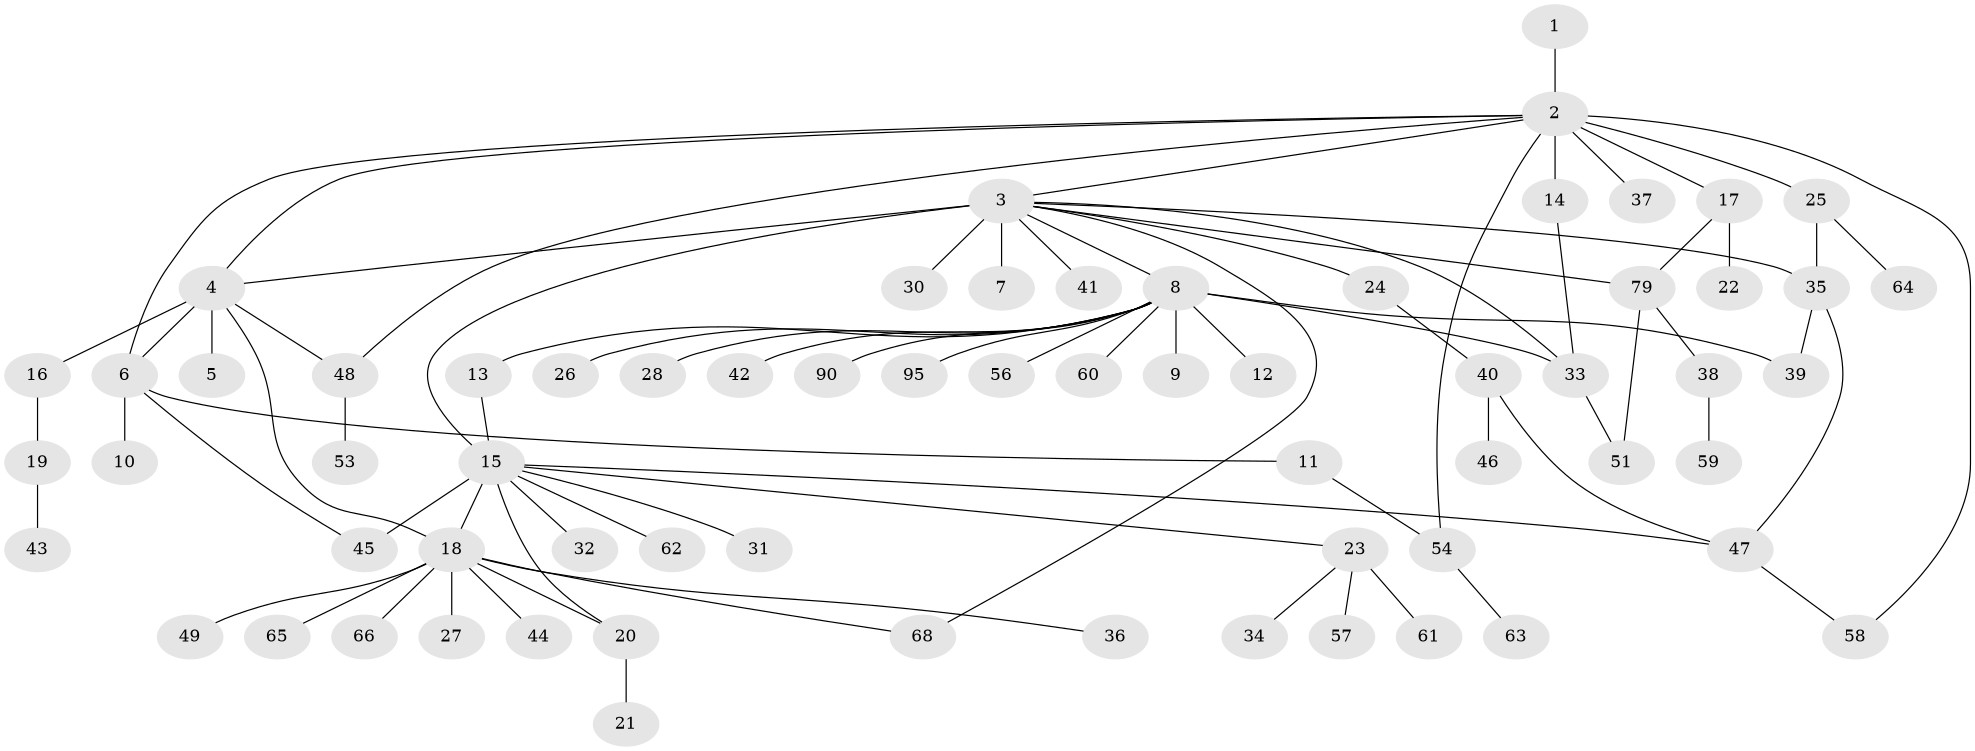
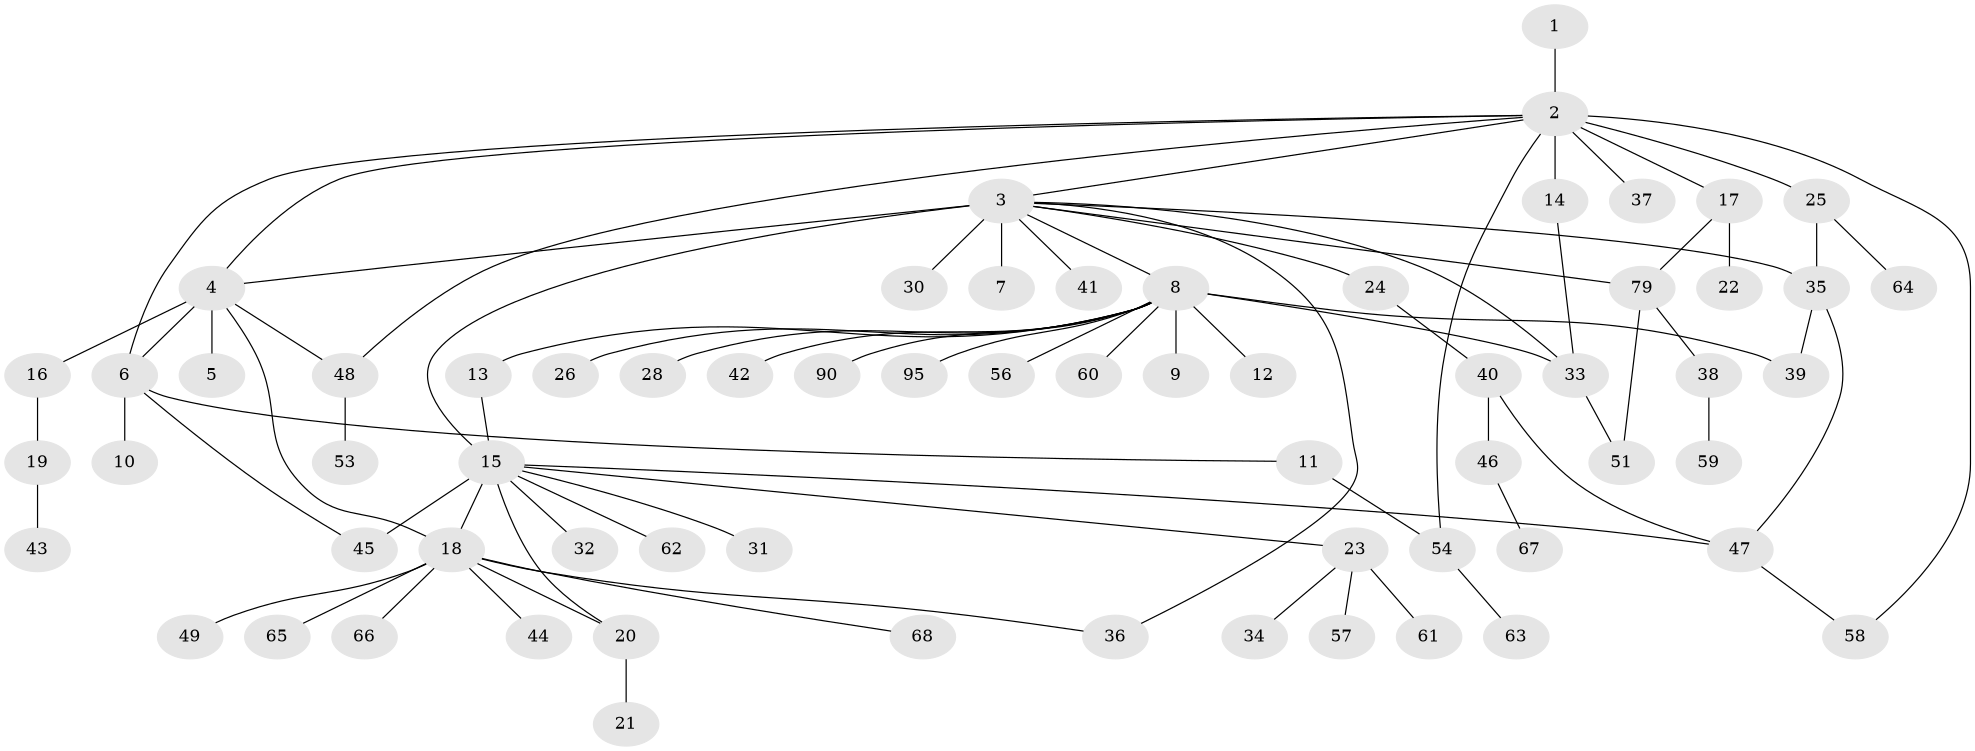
  graph {
    node [color=gray90 style=filled]
    edge [weight=1.0]
    1
    2
    3
    4
    6
    14
    17
    25
    37
    48
    54
    58
    7
    8
    15
    24
    n17 [label=79]
    30
    33
    35
    36
    41
    5
    16
    18
    10
    11
    45
    22
    64
    53
    63
    9
    12
    13
    26
    28
    39
    42
    n40 [label=90]
    n41 [label=95]
    56
    60
    31
    20
    23
    32
    47
    62
    40
    38
    51
    19
-   27
    44
    49
    65
    66
    68
    21
    34
    57
    61
    43
    46
    59
+   67
    1 -- 2
    2 -- 3
    2 -- 4
    2 -- 6
    2 -- 14 [weight=7.0]
    2 -- 17
    2 -- 25
    2 -- 37
    2 -- 48
    2 -- 54
    2 -- 58
    3 -- 4
    3 -- 7 [weight=7.0]
    3 -- 8
    3 -- 15
    3 -- 24
    3 -- n17
    3 -- 30
    3 -- 33
    3 -- 35
-   3 -- 68
+   3 -- 36
    3 -- 41
    4 -- 6
    4 -- 48
    4 -- 5 [weight=7.0]
    4 -- 16
    4 -- 18
    6 -- 10
    6 -- 11
    6 -- 45
    14 -- 33
    17 -- n17
    17 -- 22
    25 -- 35
    25 -- 64
    48 -- 53 [weight=2.0]
    54 -- 63
    8 -- 33
    8 -- 9
    8 -- 12
    8 -- 13
    8 -- 26
    8 -- 28
    8 -- 39
    8 -- 42
    8 -- n40
    8 -- n41
    8 -- 56
    8 -- 60
    15 -- 18
    15 -- 45 [weight=3.0]
    15 -- 31
    15 -- 20
    15 -- 23
    15 -- 32
    15 -- 47
    15 -- 62
    24 -- 40
    n17 -- 38 [weight=4.0]
    n17 -- 51
    33 -- 51
    35 -- 39
    35 -- 47
    16 -- 19
    18 -- 36
    18 -- 20
-   18 -- 27
    18 -- 44
    18 -- 49
    18 -- 65
    18 -- 66
    18 -- 68
    11 -- 54
    13 -- 15
    20 -- 21 [weight=2.0]
    23 -- 34
    23 -- 57
    23 -- 61
    47 -- 58
    40 -- 47
    40 -- 46
    38 -- 59
    19 -- 43 [weight=3.0]
+   46 -- 67
  }
